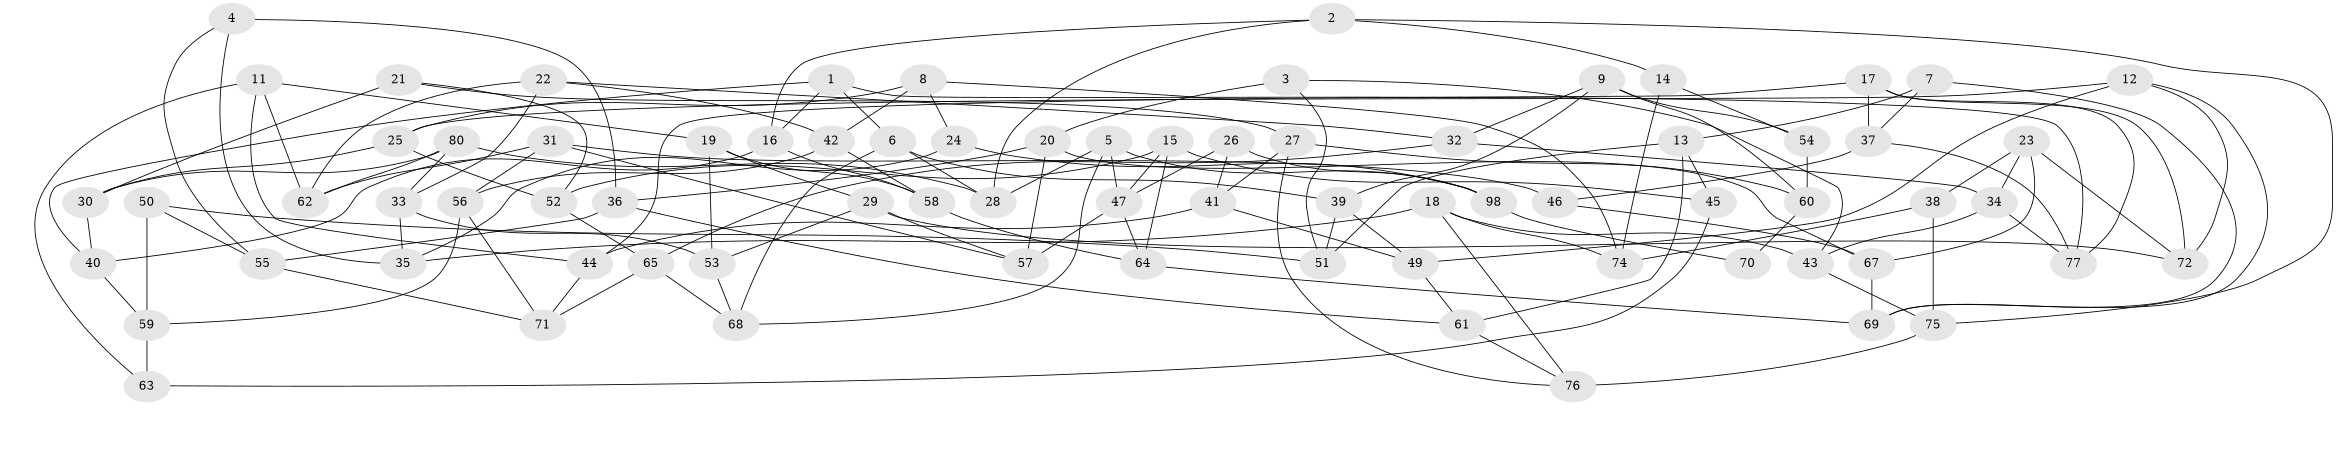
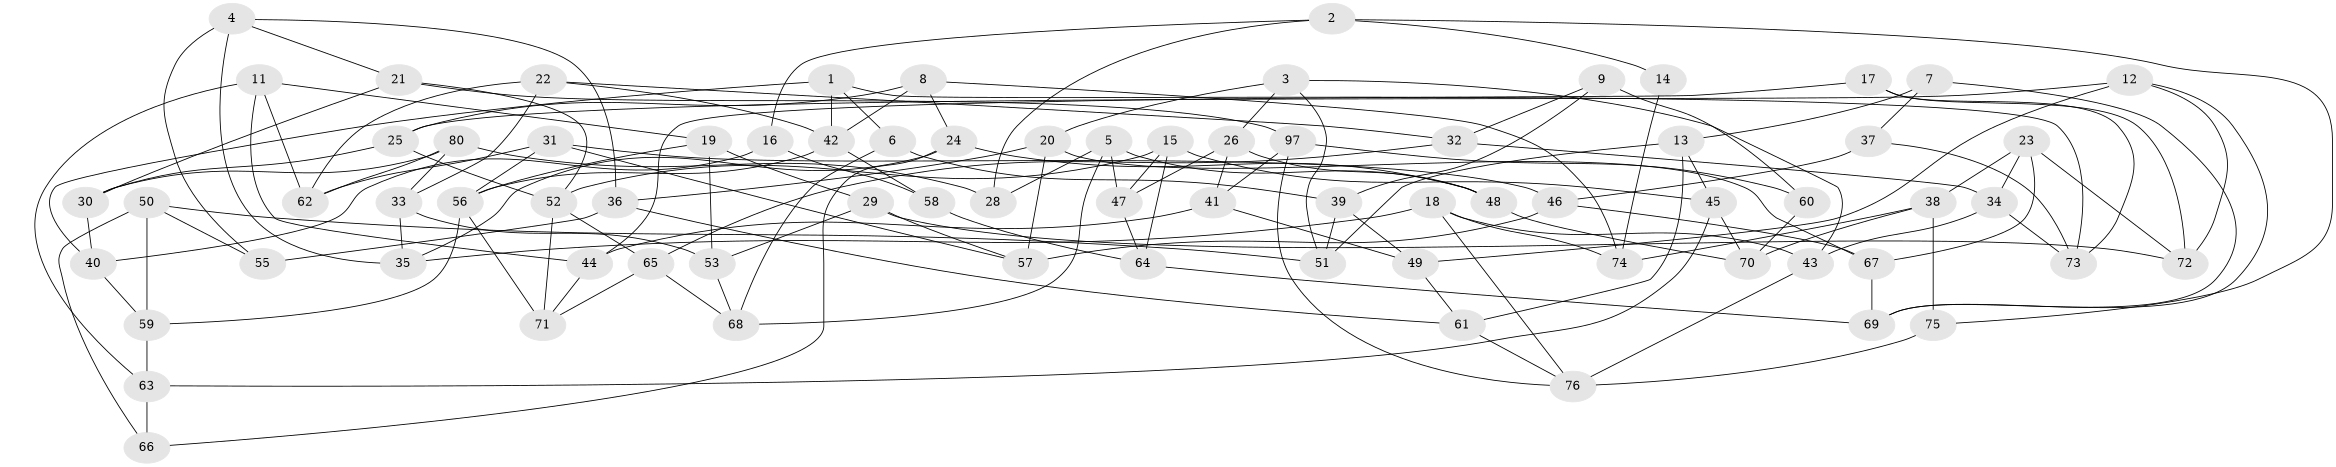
  graph {
    node [color=gray90 style=filled]
    1
    6
    16
    40
-   73 [label=77]
+   73
    28
    68
    39
    58
    59
    2
    14
    75
    74
-   54
    76
    3
    20
    26
    43
    51
    36
    57
    67
    47
-   48 [label=98]
+   48
    41
    4
    21
    35
    55
    30
    52
-   27
+   27 [label=97]
    61
    71
    5
    64
    70
    49
    7
    13
    37
    69
    45
    46
    8
    24
    25
    42
+   66
    56
    9
    32
    60
    34
    65
    n58 [label=80]
    33
    62
    53
    11
    19
    44
    63
    29
    12
    72
    15
    17
    18
    22
    23
    38
    31
    50
    1 -- 6
-   1 -- 16
+   1 -- 42
    1 -- 40
    1 -- 73
-   6 -- 28
    6 -- 68
    6 -- 39
    16 -- 40
    16 -- 58
    40 -- 59
    39 -- 51
    39 -- 49
    58 -- 64
    59 -- 63
    2 -- 16
    2 -- 28
    2 -- 14
    2 -- 75
    14 -- 74
-   14 -- 54
    75 -- 76
-   54 -- 60
    3 -- 20
+   3 -- 26
    3 -- 43
    3 -- 51
    20 -- 36
    20 -- 57
    20 -- 67
    26 -- 47
    26 -- 48
    26 -- 41
-   43 -- 75
+   43 -- 76
    36 -- 55
    36 -- 61
    67 -- 69
    47 -- 64
    48 -- 70
    41 -- 49
    41 -- 44
    4 -- 36
+   4 -- 21
    4 -- 35
    4 -- 55
    21 -- 30
    21 -- 52
    21 -- 27
-   55 -- 71
+   52 -- 71
    30 -- 40
    52 -- 65
    27 -- 76
    27 -- 41
    27 -- 60
    61 -- 76
    5 -- 28
    5 -- 68
    5 -- 47
    5 -- 48
    64 -- 69
    49 -- 61
    7 -- 13
    7 -- 37
    7 -- 69
    13 -- 51
    13 -- 61
    13 -- 45
    37 -- 73
    37 -- 46
+   45 -- 70
    45 -- 63
-   47 -- 57
+   46 -- 57
    46 -- 67
    8 -- 74
    8 -- 24
    8 -- 25
    8 -- 42
    24 -- 48
    24 -- 35
+   24 -- 66
    25 -- 30
    25 -- 52
    42 -- 58
    42 -- 56
    56 -- 59
    56 -- 71
    9 -- 39
-   9 -- 54
    9 -- 32
    9 -- 60
    32 -- 34
    32 -- 65
    60 -- 70
    34 -- 73
    34 -- 43
    65 -- 68
    65 -- 71
    n58 -- 28
    n58 -- 30
    n58 -- 33
    n58 -- 62
    33 -- 35
    33 -- 53
    53 -- 68
    11 -- 62
    11 -- 19
    11 -- 44
    11 -- 63
-   19 -- 58
+   19 -- 56
    19 -- 53
    19 -- 29
    44 -- 71
+   63 -- 66
    29 -- 57
    29 -- 53
    29 -- 72
    12 -- 49
    12 -- 69
    12 -- 25
    12 -- 72
    15 -- 47
    15 -- 52
    15 -- 64
    15 -- 45
    17 -- 73
-   17 -- 37
    17 -- 44
    17 -- 72
    18 -- 74
    18 -- 76
    18 -- 43
    18 -- 35
    22 -- 42
    22 -- 32
    22 -- 33
    22 -- 62
    23 -- 67
    23 -- 34
    23 -- 72
    23 -- 38
    38 -- 75
    38 -- 74
+   38 -- 70
    31 -- 57
    31 -- 46
    31 -- 56
    31 -- 62
    50 -- 59
    50 -- 51
    50 -- 55
+   50 -- 66
  }
